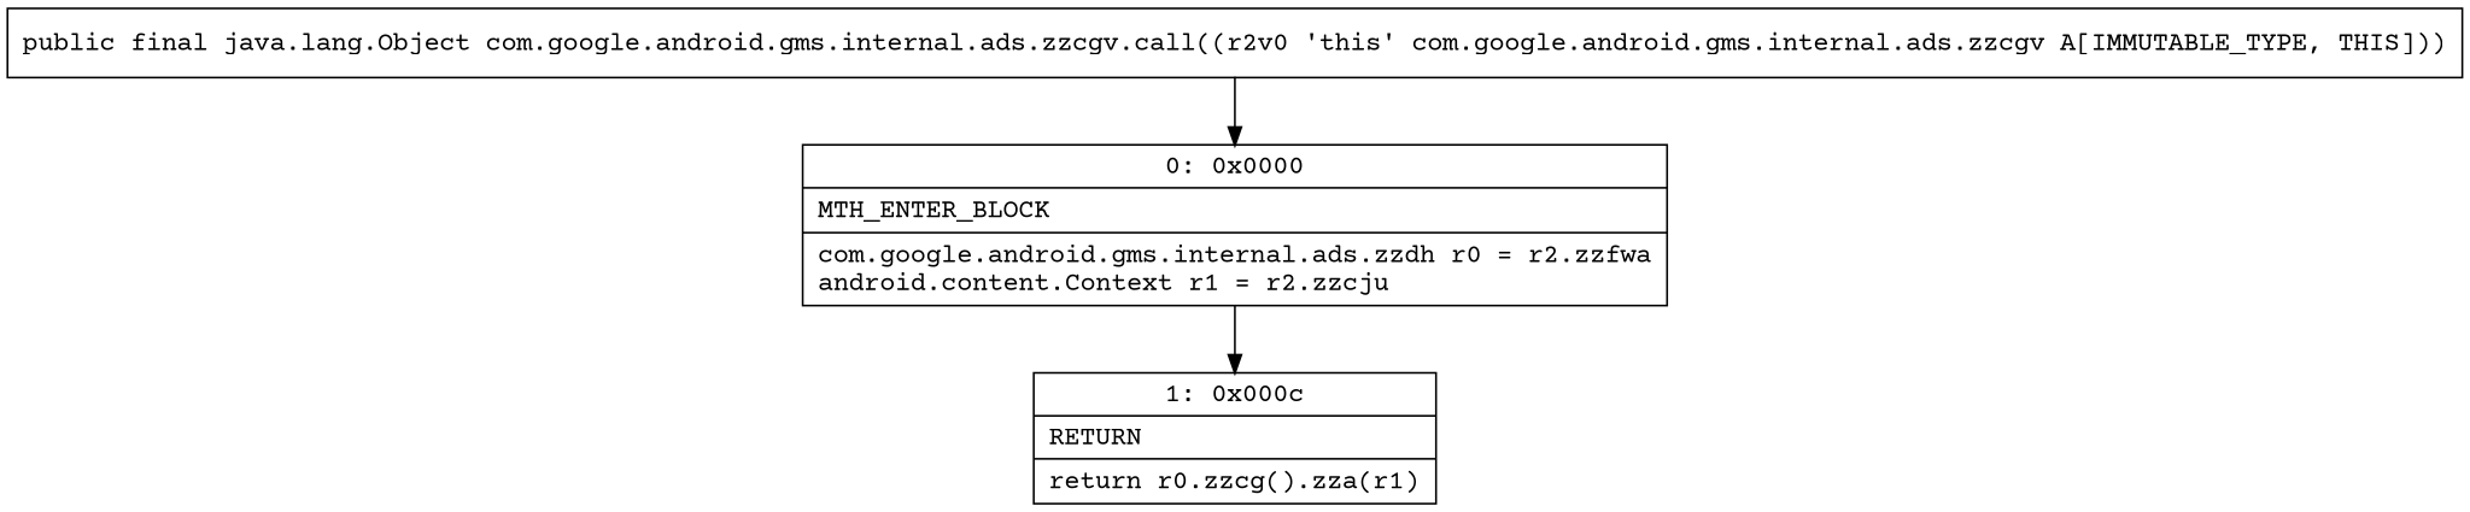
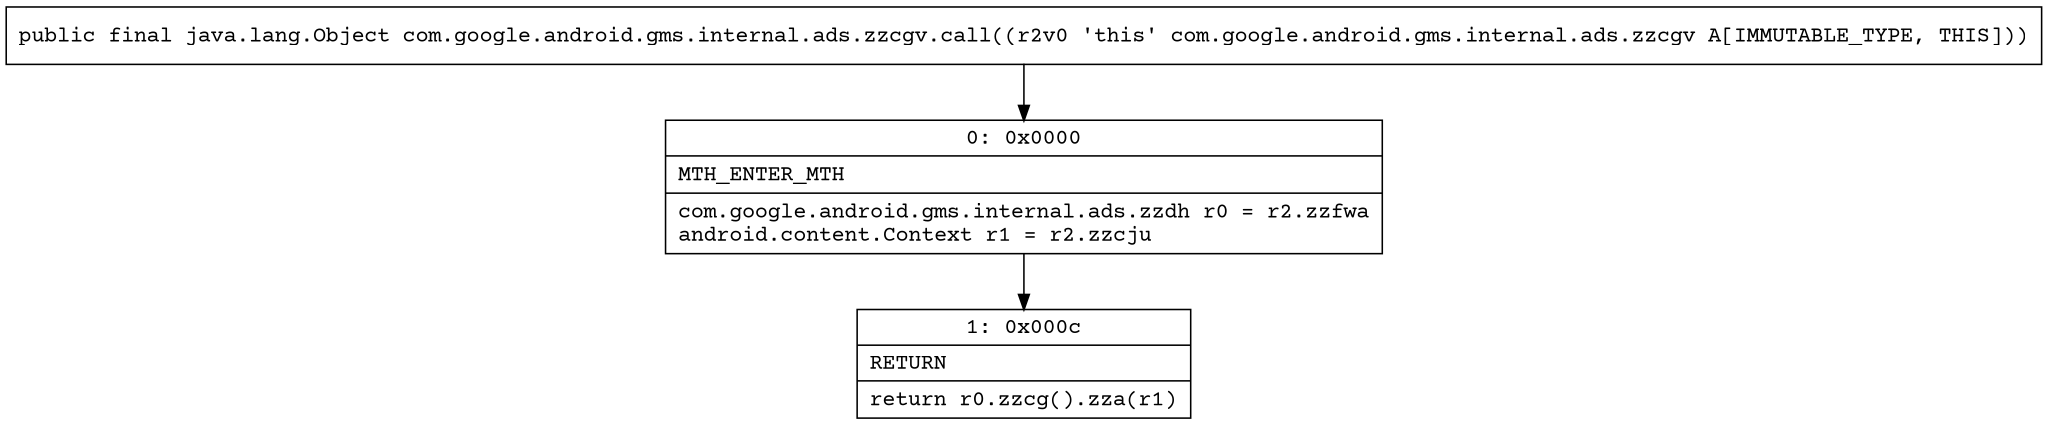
  digraph {
    fontname="Courier Prime"
    node [shape=record fontname="Courier Prime"]
    edge [fontname="Courier Prime"]
-   n1 [label="{0\:\ 0x0000|MTH_ENTER_BLOCK\l|com.google.android.gms.internal.ads.zzdh r0 = r2.zzfwa\landroid.content.Context r1 = r2.zzcju\l}"]
+   n1 [label="{0\:\ 0x0000|MTH_ENTER_MTH\l|com.google.android.gms.internal.ads.zzdh r0 = r2.zzfwa\landroid.content.Context r1 = r2.zzcju\l}"]
    n2 [label="{1\:\ 0x000c|RETURN\l|return r0.zzcg().zza(r1)\l}"]
    n3 [label="{public final java.lang.Object com.google.android.gms.internal.ads.zzcgv.call((r2v0 'this' com.google.android.gms.internal.ads.zzcgv A[IMMUTABLE_TYPE, THIS])) }"]
    n1 -> n2
    n3 -> n1
  }
